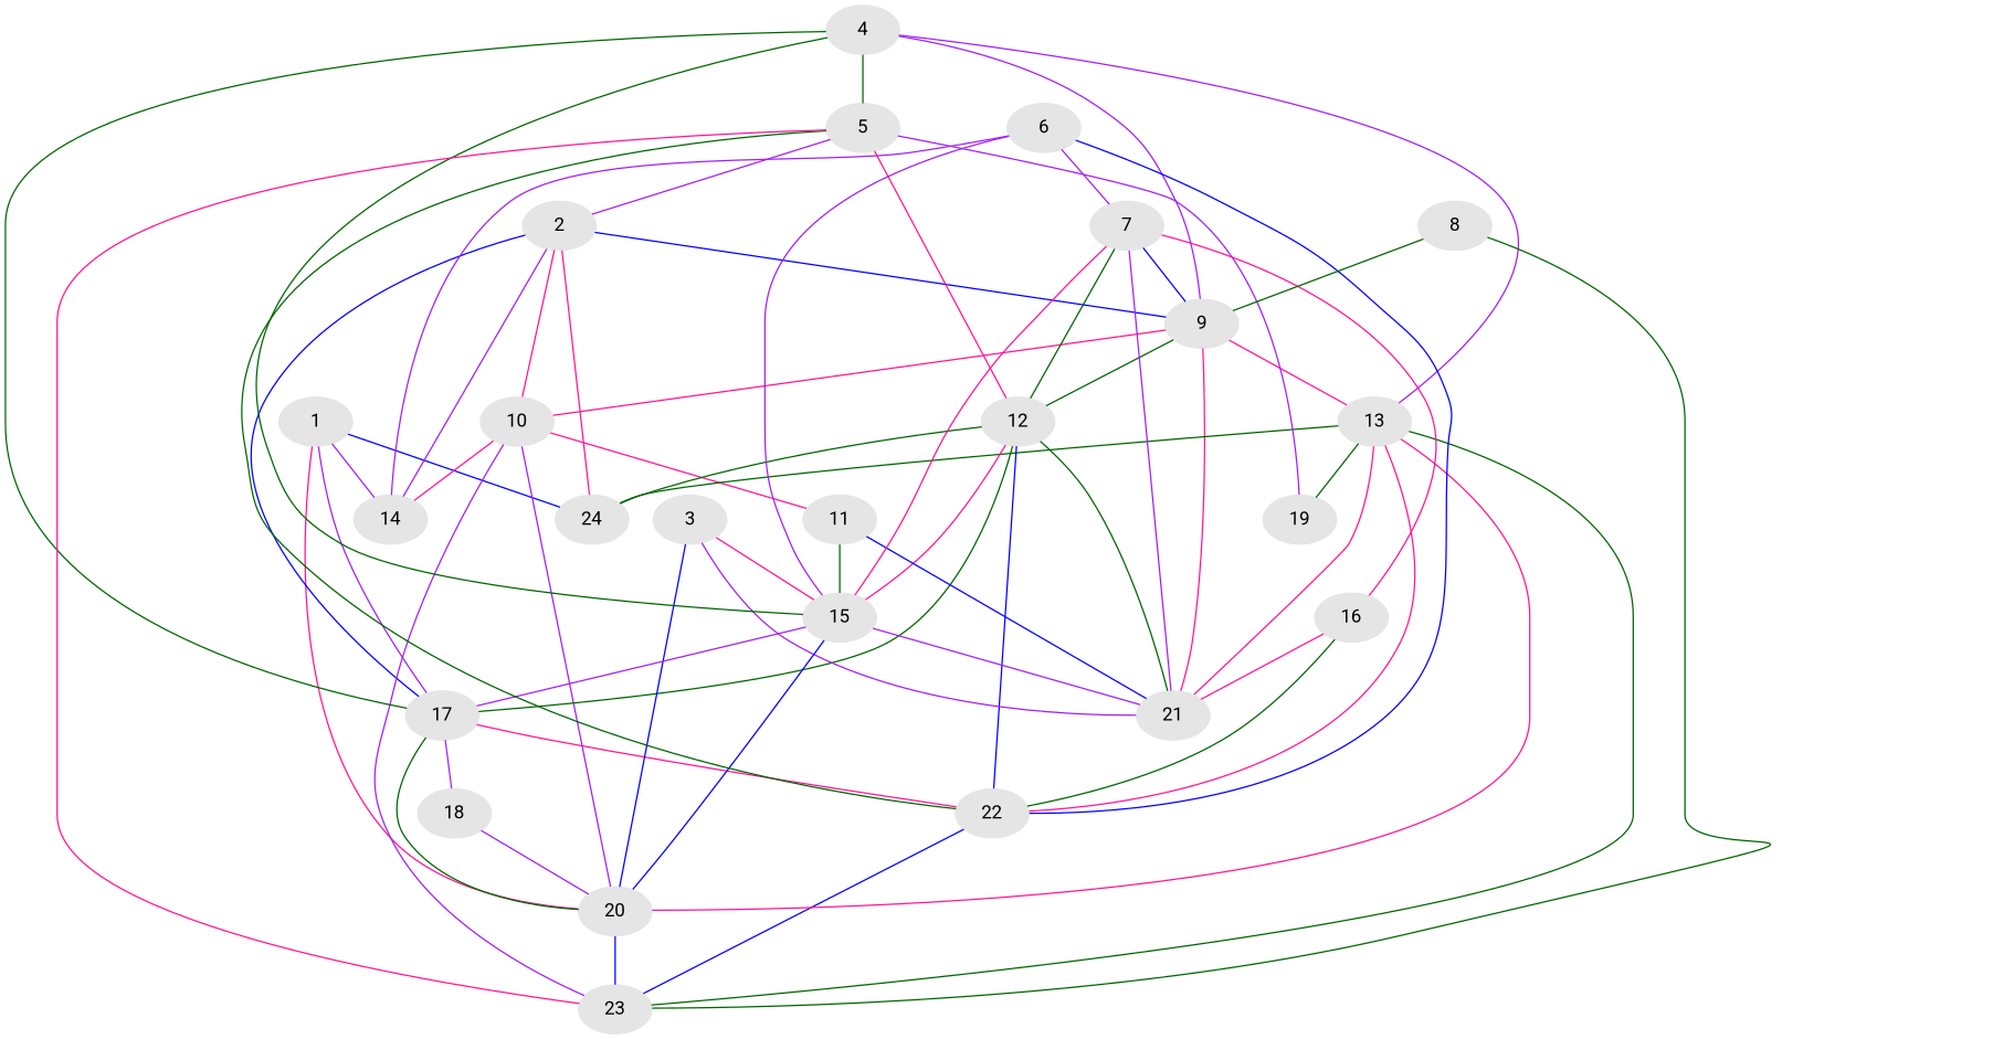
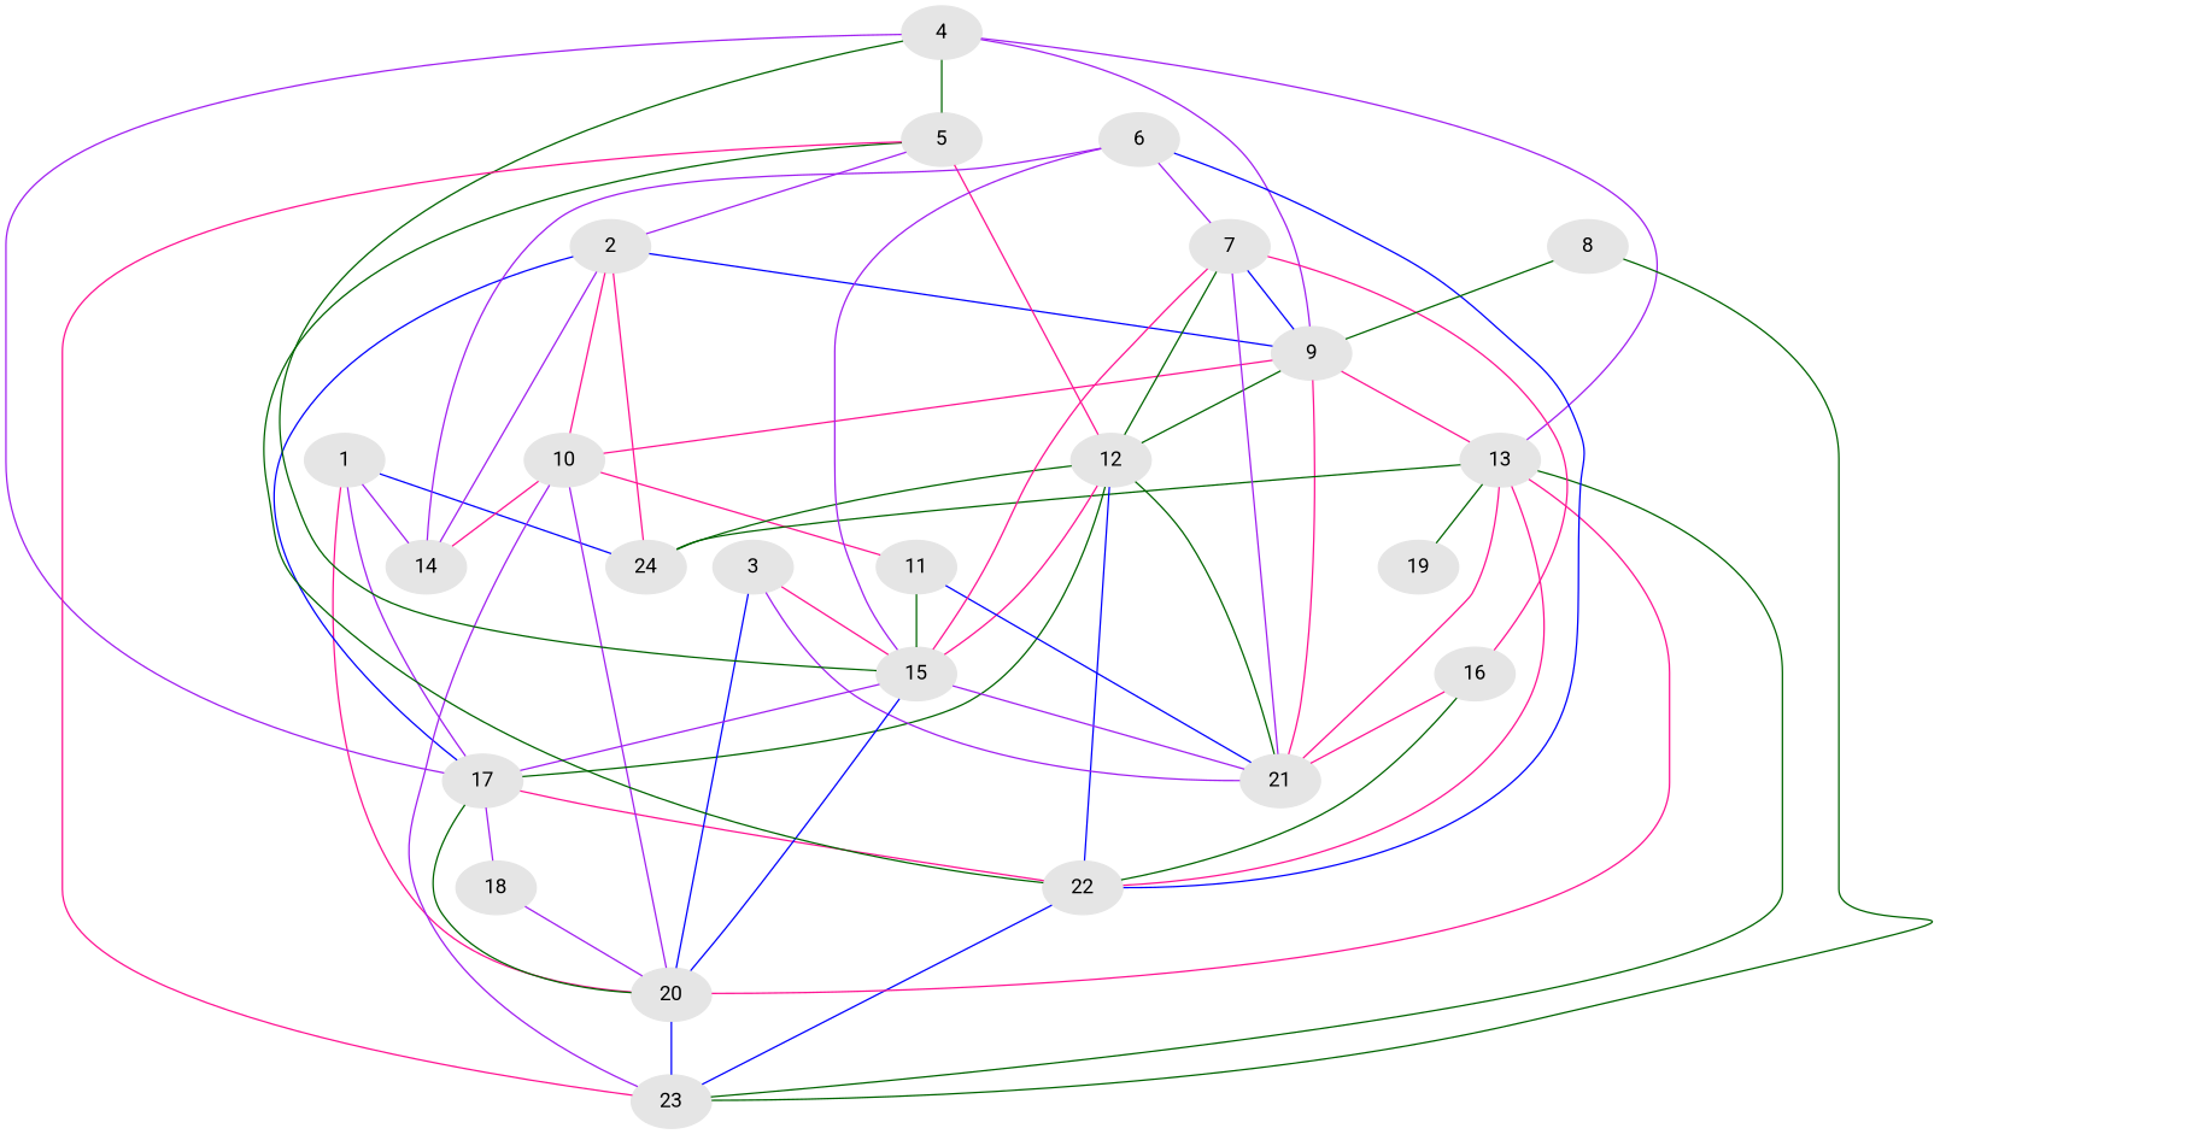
  graph {
    fontname=Roboto
    node [color=gray90 fontname=Roboto style=filled]
    edge [color=deeppink fontname=Roboto weight=1.0]
    1
    14
    17
    20
    24
    22
    18
    23
    2
    9
    10
    21
    13
    12
    11
    3
    15
    4
    5
    19
    6
    7
    16
    8
    1 -- 14 [color=purple]
    1 -- 17 [color=purple weight=2.0]
    1 -- 20
    1 -- 24 [color=blue weight=2.0]
    17 -- 20 [color=darkgreen]
    17 -- 22 [weight=3.0]
    17 -- 18 [color=purple weight=2.0]
    20 -- 23 [color=blue weight=2.0]
    22 -- 23 [color=blue]
    18 -- 20 [color=purple]
    2 -- 14 [color=purple]
    2 -- 17 [color=blue]
    2 -- 24 [weight=2.0]
    2 -- 9 [color=blue]
    2 -- 10 [weight=2.0]
    9 -- 10
    9 -- 21
    9 -- 13 [weight=3.0]
    9 -- 12 [color=darkgreen weight=2.0]
    10 -- 14 [weight=2.0]
    10 -- 20 [color=purple]
    10 -- 23 [color=purple]
    10 -- 11
    13 -- 20
    13 -- 24 [color=darkgreen]
    13 -- 22 [weight=2.0]
    13 -- 23 [color=darkgreen]
    13 -- 21 [weight=2.0]
    13 -- 19 [color=darkgreen weight=2.0]
    12 -- 17 [color=darkgreen]
    12 -- 24 [color=darkgreen]
    12 -- 22 [color=blue]
    12 -- 21 [color=darkgreen]
    12 -- 15
    11 -- 21 [color=blue]
    11 -- 15 [color=darkgreen weight=2.0]
    3 -- 20 [color=blue]
    3 -- 21 [color=purple weight=2.0]
    3 -- 15
    15 -- 17 [color=purple]
    15 -- 20 [color=blue]
    15 -- 21 [color=purple]
-   4 -- 17 [color=darkgreen]
+   4 -- 17 [color=purple]
    4 -- 9 [color=purple]
    4 -- 13 [color=purple weight=2.0]
    4 -- 15 [color=darkgreen]
    4 -- 5 [color=darkgreen weight=3.0]
    5 -- 22 [color=darkgreen]
    5 -- 23
    5 -- 2 [color=purple]
    5 -- 12 [weight=3.0]
-   5 -- 19 [color=purple weight=3.0]
    6 -- 14 [color=purple]
    6 -- 22 [color=blue]
    6 -- 15 [color=purple]
    6 -- 7 [color=purple]
    7 -- 9 [color=blue weight=2.0]
    7 -- 21 [color=purple weight=2.0]
    7 -- 12 [color=darkgreen]
    7 -- 15 [weight=2.0]
    7 -- 16
    16 -- 22 [color=darkgreen]
    16 -- 21
    8 -- 23 [color=darkgreen]
    8 -- 9 [color=darkgreen weight=2.0]
  }
